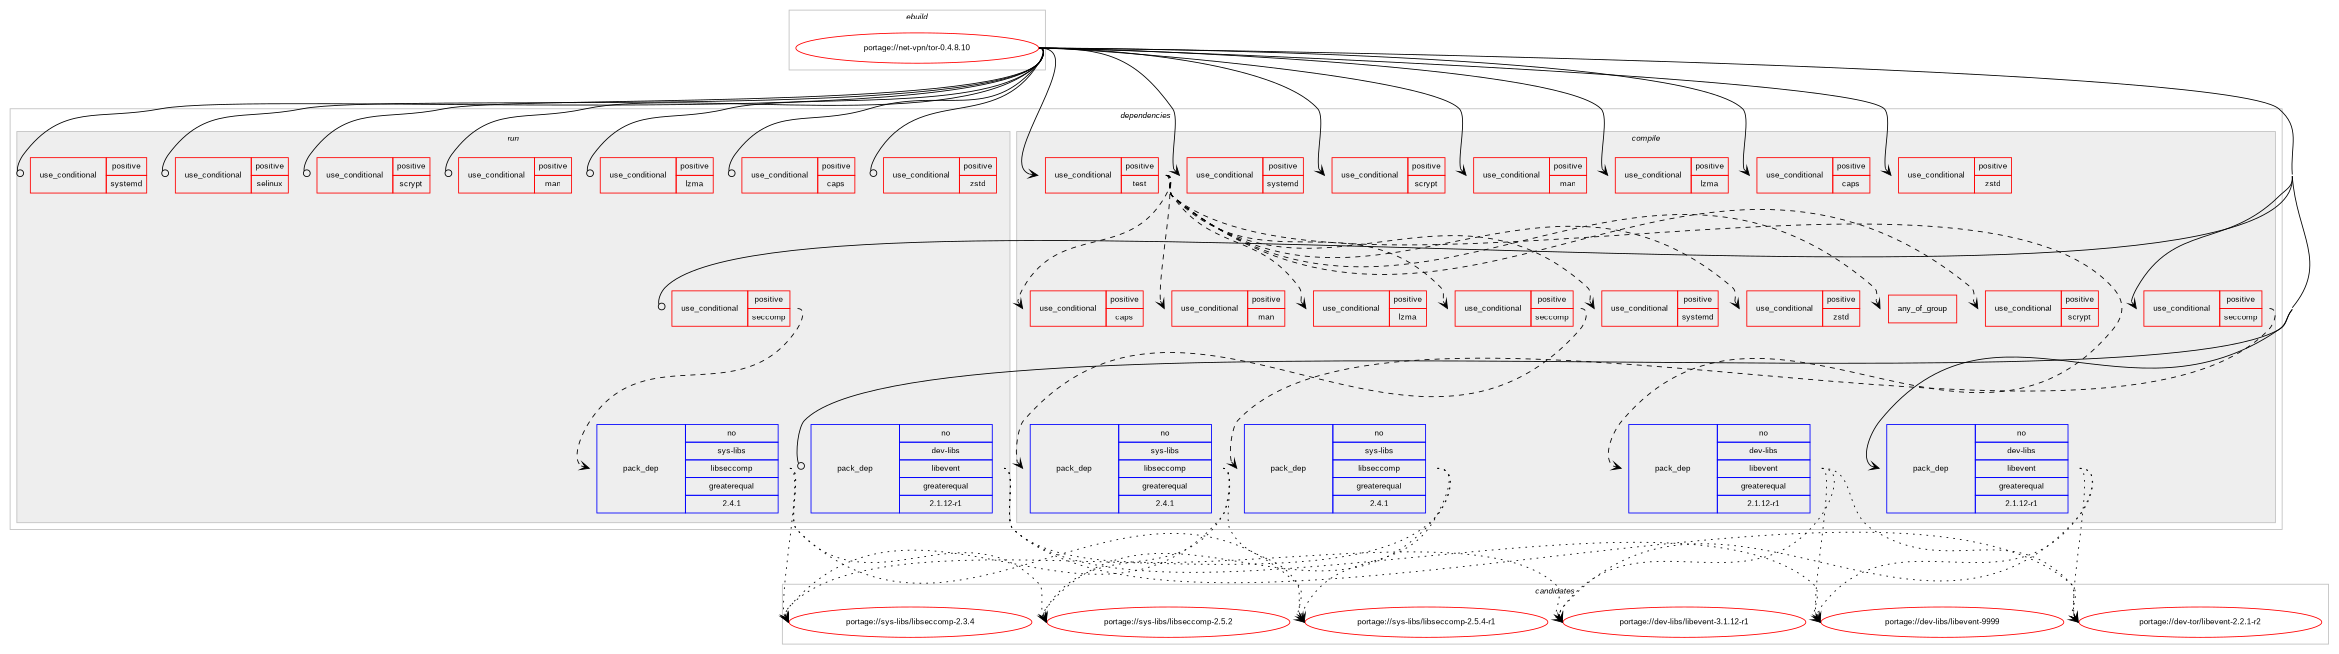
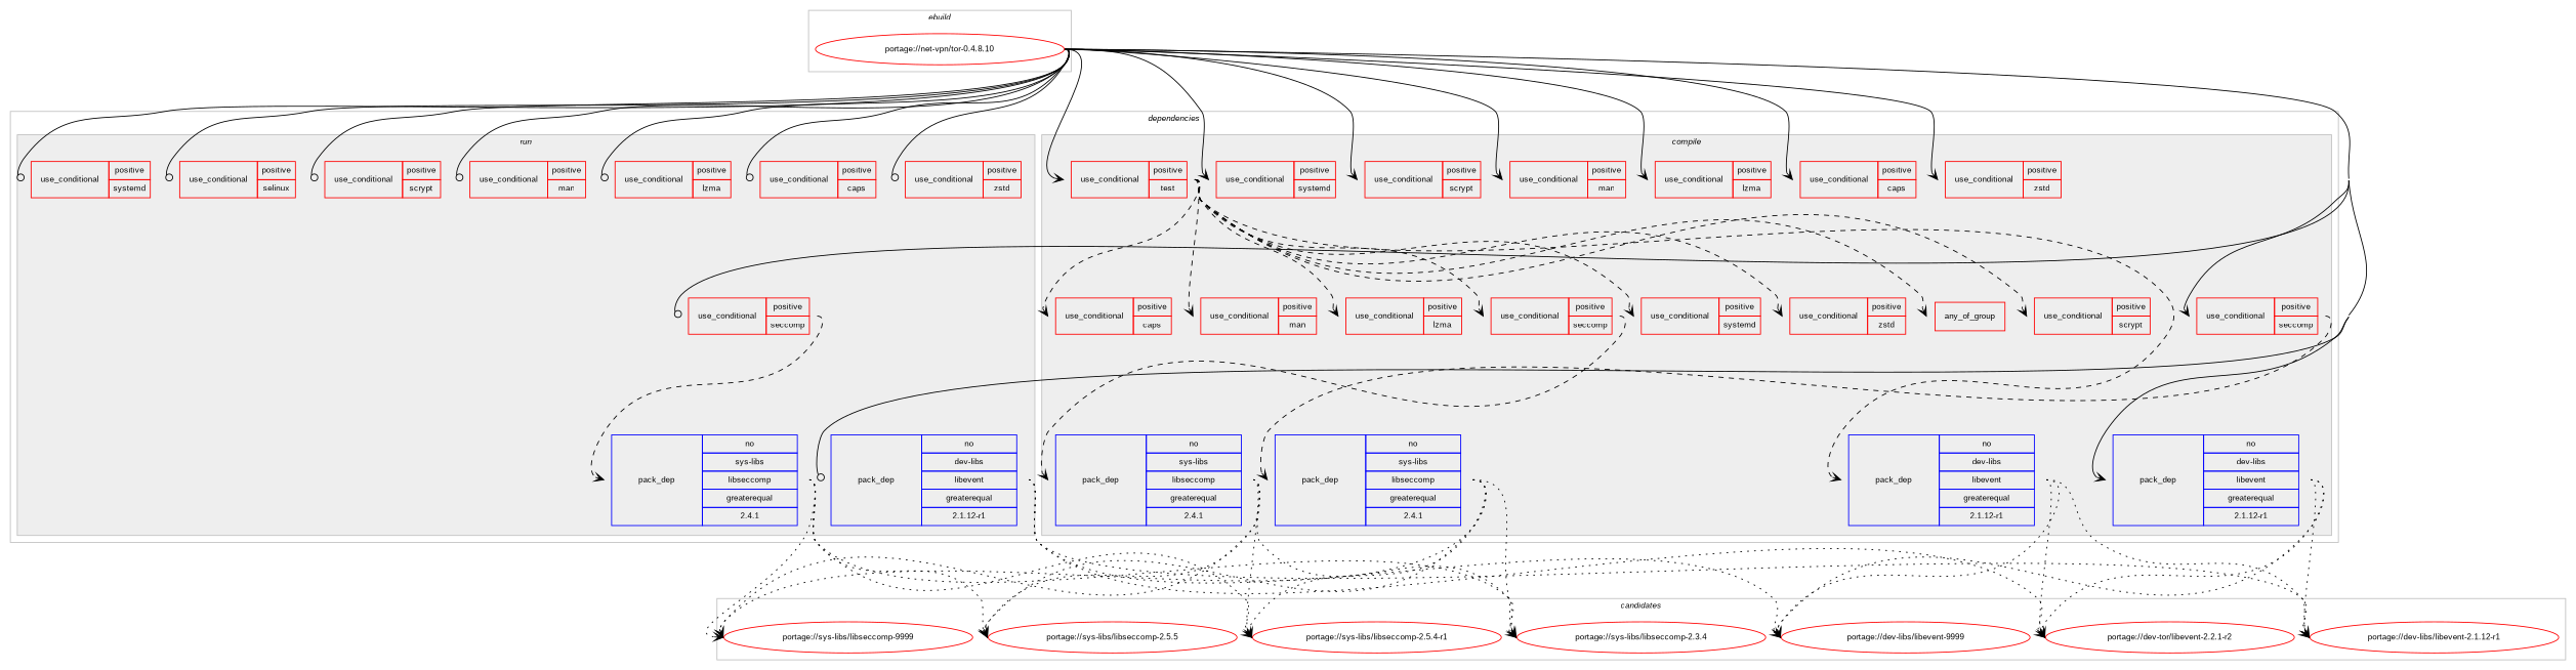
  digraph {
    compound=true
    concentrate=true
    fontname="Liberation Sans"
    fontsize=10
    newrank=true
    rankdir=TB
    ranksep=1.5
    node [color=red fontname="Liberation Sans" fontsize=10 shape=none]
    edge [arrowhead=vee fontname="Liberation Sans" headport=w style=dotted tailport=e weight=20]
    n1 [label="portage://net-vpn/tor-0.4.8.10" width=4 shape=""]
    n2 [label=<<TABLE BORDER="0" CELLBORDER="1" CELLSPACING="0" CELLPADDING="4"><TR><TD ROWSPAN="3" CELLPADDING="10">use_conditional</TD></TR><TR><TD>positive</TD></TR><TR><TD>caps</TD></TR></TABLE>>]
    n3 [label=<<TABLE BORDER="0" CELLBORDER="1" CELLSPACING="0" CELLPADDING="4"><TR><TD ROWSPAN="3" CELLPADDING="10">use_conditional</TD></TR><TR><TD>positive</TD></TR><TR><TD>lzma</TD></TR></TABLE>>]
    n4 [label=<<TABLE BORDER="0" CELLBORDER="1" CELLSPACING="0" CELLPADDING="4"><TR><TD ROWSPAN="3" CELLPADDING="10">use_conditional</TD></TR><TR><TD>positive</TD></TR><TR><TD>man</TD></TR></TABLE>>]
    n5 [label=<<TABLE BORDER="0" CELLBORDER="1" CELLSPACING="0" CELLPADDING="4"><TR><TD ROWSPAN="3" CELLPADDING="10">use_conditional</TD></TR><TR><TD>positive</TD></TR><TR><TD>scrypt</TD></TR></TABLE>>]
    n6 [color=blue label=<<TABLE BORDER="0" CELLBORDER="1" CELLSPACING="0" CELLPADDING="4" WIDTH="220"><TR><TD ROWSPAN="6" CELLPADDING="30">pack_dep</TD></TR><TR><TD WIDTH="110">no</TD></TR><TR><TD>sys-libs</TD></TR><TR><TD>libseccomp</TD></TR><TR><TD>greaterequal</TD></TR><TR><TD>2.4.1</TD></TR></TABLE>>]
    n7 [label=<<TABLE BORDER="0" CELLBORDER="1" CELLSPACING="0" CELLPADDING="4"><TR><TD ROWSPAN="3" CELLPADDING="10">use_conditional</TD></TR><TR><TD>positive</TD></TR><TR><TD>seccomp</TD></TR></TABLE>>]
    n8 [label=<<TABLE BORDER="0" CELLBORDER="1" CELLSPACING="0" CELLPADDING="4"><TR><TD ROWSPAN="3" CELLPADDING="10">use_conditional</TD></TR><TR><TD>positive</TD></TR><TR><TD>systemd</TD></TR></TABLE>>]
    n9 [label=<<TABLE BORDER="0" CELLBORDER="1" CELLSPACING="0" CELLPADDING="4"><TR><TD ROWSPAN="3" CELLPADDING="10">use_conditional</TD></TR><TR><TD>positive</TD></TR><TR><TD>scrypt</TD></TR></TABLE>>]
    n10 [color=blue label=<<TABLE BORDER="0" CELLBORDER="1" CELLSPACING="0" CELLPADDING="4" WIDTH="220"><TR><TD ROWSPAN="6" CELLPADDING="30">pack_dep</TD></TR><TR><TD WIDTH="110">no</TD></TR><TR><TD>dev-libs</TD></TR><TR><TD>libevent</TD></TR><TR><TD>greaterequal</TD></TR><TR><TD>2.1.12-r1</TD></TR></TABLE>>]
    n11 [label=<<TABLE BORDER="0" CELLBORDER="1" CELLSPACING="0" CELLPADDING="4"><TR><TD ROWSPAN="3" CELLPADDING="10">use_conditional</TD></TR><TR><TD>positive</TD></TR><TR><TD>caps</TD></TR></TABLE>>]
    n12 [label=<<TABLE BORDER="0" CELLBORDER="1" CELLSPACING="0" CELLPADDING="4"><TR><TD ROWSPAN="3" CELLPADDING="10">use_conditional</TD></TR><TR><TD>positive</TD></TR><TR><TD>man</TD></TR></TABLE>>]
    n13 [label=<<TABLE BORDER="0" CELLBORDER="1" CELLSPACING="0" CELLPADDING="4"><TR><TD ROWSPAN="3" CELLPADDING="10">use_conditional</TD></TR><TR><TD>positive</TD></TR><TR><TD>lzma</TD></TR></TABLE>>]
    n14 [color=blue label=<<TABLE BORDER="0" CELLBORDER="1" CELLSPACING="0" CELLPADDING="4" WIDTH="220"><TR><TD ROWSPAN="6" CELLPADDING="30">pack_dep</TD></TR><TR><TD WIDTH="110">no</TD></TR><TR><TD>sys-libs</TD></TR><TR><TD>libseccomp</TD></TR><TR><TD>greaterequal</TD></TR><TR><TD>2.4.1</TD></TR></TABLE>>]
    n15 [label=<<TABLE BORDER="0" CELLBORDER="1" CELLSPACING="0" CELLPADDING="4"><TR><TD ROWSPAN="3" CELLPADDING="10">use_conditional</TD></TR><TR><TD>positive</TD></TR><TR><TD>seccomp</TD></TR></TABLE>>]
    n16 [label=<<TABLE BORDER="0" CELLBORDER="1" CELLSPACING="0" CELLPADDING="4"><TR><TD ROWSPAN="3" CELLPADDING="10">use_conditional</TD></TR><TR><TD>positive</TD></TR><TR><TD>systemd</TD></TR></TABLE>>]
    n17 [label=<<TABLE BORDER="0" CELLBORDER="1" CELLSPACING="0" CELLPADDING="4"><TR><TD ROWSPAN="3" CELLPADDING="10">use_conditional</TD></TR><TR><TD>positive</TD></TR><TR><TD>zstd</TD></TR></TABLE>>]
    n18 [label=<<TABLE BORDER="0" CELLBORDER="1" CELLSPACING="0" CELLPADDING="4"><TR><TD CELLPADDING="10">any_of_group</TD></TR></TABLE>>]
    n19 [label=<<TABLE BORDER="0" CELLBORDER="1" CELLSPACING="0" CELLPADDING="4"><TR><TD ROWSPAN="3" CELLPADDING="10">use_conditional</TD></TR><TR><TD>positive</TD></TR><TR><TD>test</TD></TR></TABLE>>]
    n20 [label=<<TABLE BORDER="0" CELLBORDER="1" CELLSPACING="0" CELLPADDING="4"><TR><TD ROWSPAN="3" CELLPADDING="10">use_conditional</TD></TR><TR><TD>positive</TD></TR><TR><TD>zstd</TD></TR></TABLE>>]
    n21 [color=blue label=<<TABLE BORDER="0" CELLBORDER="1" CELLSPACING="0" CELLPADDING="4" WIDTH="220"><TR><TD ROWSPAN="6" CELLPADDING="30">pack_dep</TD></TR><TR><TD WIDTH="110">no</TD></TR><TR><TD>dev-libs</TD></TR><TR><TD>libevent</TD></TR><TR><TD>greaterequal</TD></TR><TR><TD>2.1.12-r1</TD></TR></TABLE>>]
    n22 [color=blue label=<<TABLE BORDER="0" CELLBORDER="1" CELLSPACING="0" CELLPADDING="4" WIDTH="220"><TR><TD ROWSPAN="6" CELLPADDING="30">pack_dep</TD></TR><TR><TD WIDTH="110">no</TD></TR><TR><TD>sys-libs</TD></TR><TR><TD>libseccomp</TD></TR><TR><TD>greaterequal</TD></TR><TR><TD>2.4.1</TD></TR></TABLE>>]
    n23 [label=<<TABLE BORDER="0" CELLBORDER="1" CELLSPACING="0" CELLPADDING="4"><TR><TD ROWSPAN="3" CELLPADDING="10">use_conditional</TD></TR><TR><TD>positive</TD></TR><TR><TD>seccomp</TD></TR></TABLE>>]
    n24 [label=<<TABLE BORDER="0" CELLBORDER="1" CELLSPACING="0" CELLPADDING="4"><TR><TD ROWSPAN="3" CELLPADDING="10">use_conditional</TD></TR><TR><TD>positive</TD></TR><TR><TD>caps</TD></TR></TABLE>>]
    n25 [label=<<TABLE BORDER="0" CELLBORDER="1" CELLSPACING="0" CELLPADDING="4"><TR><TD ROWSPAN="3" CELLPADDING="10">use_conditional</TD></TR><TR><TD>positive</TD></TR><TR><TD>lzma</TD></TR></TABLE>>]
    n26 [label=<<TABLE BORDER="0" CELLBORDER="1" CELLSPACING="0" CELLPADDING="4"><TR><TD ROWSPAN="3" CELLPADDING="10">use_conditional</TD></TR><TR><TD>positive</TD></TR><TR><TD>man</TD></TR></TABLE>>]
    n27 [label=<<TABLE BORDER="0" CELLBORDER="1" CELLSPACING="0" CELLPADDING="4"><TR><TD ROWSPAN="3" CELLPADDING="10">use_conditional</TD></TR><TR><TD>positive</TD></TR><TR><TD>scrypt</TD></TR></TABLE>>]
    n28 [label=<<TABLE BORDER="0" CELLBORDER="1" CELLSPACING="0" CELLPADDING="4"><TR><TD ROWSPAN="3" CELLPADDING="10">use_conditional</TD></TR><TR><TD>positive</TD></TR><TR><TD>selinux</TD></TR></TABLE>>]
    n29 [label=<<TABLE BORDER="0" CELLBORDER="1" CELLSPACING="0" CELLPADDING="4"><TR><TD ROWSPAN="3" CELLPADDING="10">use_conditional</TD></TR><TR><TD>positive</TD></TR><TR><TD>systemd</TD></TR></TABLE>>]
    n30 [label=<<TABLE BORDER="0" CELLBORDER="1" CELLSPACING="0" CELLPADDING="4"><TR><TD ROWSPAN="3" CELLPADDING="10">use_conditional</TD></TR><TR><TD>positive</TD></TR><TR><TD>zstd</TD></TR></TABLE>>]
    n31 [color=blue label=<<TABLE BORDER="0" CELLBORDER="1" CELLSPACING="0" CELLPADDING="4" WIDTH="220"><TR><TD ROWSPAN="6" CELLPADDING="30">pack_dep</TD></TR><TR><TD WIDTH="110">no</TD></TR><TR><TD>dev-libs</TD></TR><TR><TD>libevent</TD></TR><TR><TD>greaterequal</TD></TR><TR><TD>2.1.12-r1</TD></TR></TABLE>>]
    n32 [label="portage://sys-libs/libseccomp-2.3.4" width=4 shape=""]
    n33 [label="portage://sys-libs/libseccomp-2.5.4-r1" width=4 shape=""]
-   n34 [label="portage://sys-libs/libseccomp-2.5.2" width=4 shape=""]
-   n36 [label="portage://dev-libs/libevent-3.1.12-r1" width=4 shape=""]
+   n34 [label="portage://sys-libs/libseccomp-2.5.5" width=4 shape=""]
+   n35 [label="portage://sys-libs/libseccomp-9999" width=4 shape=""]
+   n36 [label="portage://dev-libs/libevent-2.1.12-r1" width=4 shape=""]
    n37 [label="portage://dev-tor/libevent-2.2.1-r2" width=4 shape=""]
    n38 [label="portage://dev-libs/libevent-9999" width=4 shape=""]
    subgraph cluster_1 {
      color=gray
      label=<<i>ebuild</i>>
      rank=same
      n1
    }
    subgraph cluster_2 {
      color=gray
      label=<<i>dependencies</i>>
      subgraph cluster_3 {
        color=gray
        fillcolor="#eeeeee"
        label=<<i>compile</i>>
        style=filled
        subgraph sub_4 {
          color=gray
          fillcolor="#eeeeee"
          label=<<i>compile</i>>
          style=filled
          n2
        }
        subgraph sub_5 {
          color=gray
          fillcolor="#eeeeee"
          label=<<i>compile</i>>
          style=filled
          n3
        }
        subgraph sub_6 {
          color=gray
          fillcolor="#eeeeee"
          label=<<i>compile</i>>
          style=filled
          n4
        }
        subgraph sub_7 {
          color=gray
          fillcolor="#eeeeee"
          label=<<i>compile</i>>
          style=filled
          n5
        }
        subgraph sub_8 {
          color=gray
          fillcolor="#eeeeee"
          label=<<i>compile</i>>
          style=filled
          n7
          subgraph sub_9 {
            color=gray
            fillcolor="#eeeeee"
            label=<<i>compile</i>>
            style=filled
            n6
          }
        }
        subgraph sub_10 {
          color=gray
          fillcolor="#eeeeee"
          label=<<i>compile</i>>
          style=filled
          n8
        }
        subgraph sub_11 {
          color=gray
          fillcolor="#eeeeee"
          label=<<i>compile</i>>
          style=filled
          n19
          subgraph sub_12 {
            color=gray
            fillcolor="#eeeeee"
            label=<<i>compile</i>>
            style=filled
            n9
          }
          subgraph sub_13 {
            color=gray
            fillcolor="#eeeeee"
            label=<<i>compile</i>>
            style=filled
            n10
          }
          subgraph sub_14 {
            color=gray
            fillcolor="#eeeeee"
            label=<<i>compile</i>>
            style=filled
            n11
          }
          subgraph sub_15 {
            color=gray
            fillcolor="#eeeeee"
            label=<<i>compile</i>>
            style=filled
            n12
          }
          subgraph sub_16 {
            color=gray
            fillcolor="#eeeeee"
            label=<<i>compile</i>>
            style=filled
            n13
          }
          subgraph sub_17 {
            color=gray
            fillcolor="#eeeeee"
            label=<<i>compile</i>>
            style=filled
            n15
            subgraph sub_18 {
              color=gray
              fillcolor="#eeeeee"
              label=<<i>compile</i>>
              style=filled
              n14
            }
          }
          subgraph sub_19 {
            color=gray
            fillcolor="#eeeeee"
            label=<<i>compile</i>>
            style=filled
            n16
          }
          subgraph sub_20 {
            color=gray
            fillcolor="#eeeeee"
            label=<<i>compile</i>>
            style=filled
            n17
          }
          subgraph sub_21 {
            color=gray
            fillcolor="#eeeeee"
            label=<<i>compile</i>>
            style=filled
            n18
          }
        }
        subgraph sub_22 {
          color=gray
          fillcolor="#eeeeee"
          label=<<i>compile</i>>
          style=filled
          n20
        }
        subgraph sub_23 {
          color=gray
          fillcolor="#eeeeee"
          label=<<i>compile</i>>
          style=filled
          n21
        }
      }
      subgraph cluster_24 {
        color=gray
        fillcolor="#eeeeee"
        label=<<i>compile and run</i>>
        style=filled
      }
      subgraph cluster_25 {
        color=gray
        fillcolor="#eeeeee"
        label=<<i>run</i>>
        style=filled
        subgraph sub_26 {
          color=gray
          fillcolor="#eeeeee"
          label=<<i>run</i>>
          style=filled
          n23
          subgraph sub_27 {
            color=gray
            fillcolor="#eeeeee"
            label=<<i>run</i>>
            style=filled
            n22
          }
        }
        subgraph sub_28 {
          color=gray
          fillcolor="#eeeeee"
          label=<<i>run</i>>
          style=filled
          n24
        }
        subgraph sub_29 {
          color=gray
          fillcolor="#eeeeee"
          label=<<i>run</i>>
          style=filled
          n25
        }
        subgraph sub_30 {
          color=gray
          fillcolor="#eeeeee"
          label=<<i>run</i>>
          style=filled
          n26
        }
        subgraph sub_31 {
          color=gray
          fillcolor="#eeeeee"
          label=<<i>run</i>>
          style=filled
          n27
        }
        subgraph sub_32 {
          color=gray
          fillcolor="#eeeeee"
          label=<<i>run</i>>
          style=filled
          n28
        }
        subgraph sub_33 {
          color=gray
          fillcolor="#eeeeee"
          label=<<i>run</i>>
          style=filled
          n29
        }
        subgraph sub_34 {
          color=gray
          fillcolor="#eeeeee"
          label=<<i>run</i>>
          style=filled
          n30
        }
        subgraph sub_35 {
          color=gray
          fillcolor="#eeeeee"
          label=<<i>run</i>>
          style=filled
          n31
        }
      }
    }
    subgraph cluster_36 {
      color=gray
      label=<<i>candidates</i>>
      rank=same
      subgraph sub_37 {
        color=black
        label=<<i>candidates</i>>
        nodesep=1
        rank=same
        n32
        n33
        n34
+       n35
      }
      subgraph sub_38 {
        color=black
        label=<<i>candidates</i>>
        nodesep=1
        rank=same
        n36
        n37
        n38
      }
      subgraph sub_39 {
        color=black
        label=<<i>candidates</i>>
        nodesep=1
        rank=same
        n32
        n33
        n34
+       n35
      }
      subgraph sub_40 {
        color=black
        label=<<i>candidates</i>>
        nodesep=1
        rank=same
        n36
        n37
        n38
      }
      subgraph sub_41 {
        color=black
        label=<<i>candidates</i>>
        nodesep=1
        rank=same
        n32
        n33
        n34
+       n35
      }
      subgraph sub_42 {
        color=black
        label=<<i>candidates</i>>
        nodesep=1
        rank=same
        n36
        n37
        n38
      }
    }
    n1 -> n2 [style=solid]
    n1 -> n3 [style=solid]
    n1 -> n4 [style=solid]
    n1 -> n5 [style=solid]
    n1 -> n7 [style=solid]
    n1 -> n8 [style=solid]
    n1 -> n19 [style=solid]
    n1 -> n20 [style=solid]
    n1 -> n21 [style=solid]
    n1 -> n23 [arrowhead=odot style=solid]
    n1 -> n24 [arrowhead=odot style=solid]
    n1 -> n25 [arrowhead=odot style=solid]
    n1 -> n26 [arrowhead=odot style=solid]
    n1 -> n27 [arrowhead=odot style=solid]
    n1 -> n28 [arrowhead=odot style=solid]
    n1 -> n29 [arrowhead=odot style=solid]
    n1 -> n30 [arrowhead=odot style=solid]
    n1 -> n31 [arrowhead=odot style=solid]
    n6 -> n32 [weight=100]
    n6 -> n33 [weight=100]
    n6 -> n34 [weight=100]
+   n6 -> n35 [weight=100]
    n7 -> n6 [style=dashed]
    n10 -> n36 [weight=100]
    n10 -> n37 [weight=100]
    n10 -> n38 [weight=100]
    n14 -> n32 [weight=100]
    n14 -> n33 [weight=100]
    n14 -> n34 [weight=100]
+   n14 -> n35 [weight=100]
    n15 -> n14 [style=dashed]
    n19 -> n9 [style=dashed]
    n19 -> n10 [style=dashed]
    n19 -> n11 [style=dashed]
    n19 -> n12 [style=dashed]
    n19 -> n13 [style=dashed]
    n19 -> n15 [style=dashed]
    n19 -> n16 [style=dashed]
    n19 -> n17 [style=dashed]
    n19 -> n18 [style=dashed]
    n21 -> n36 [weight=100]
    n21 -> n37 [weight=100]
    n21 -> n38 [weight=100]
    n22 -> n32 [weight=100]
    n22 -> n33 [weight=100]
    n22 -> n34 [weight=100]
+   n22 -> n35 [weight=100]
    n23 -> n22 [style=dashed]
    n31 -> n36 [weight=100]
    n31 -> n37 [weight=100]
    n31 -> n38 [weight=100]
  }
